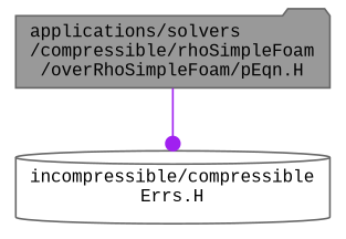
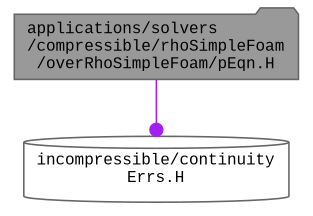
  digraph {
    fontname="Liberation Mono"
    node [fontname="Liberation Mono" fontsize=10 style=filled]
    n1 [color=gray40 fillcolor=grey60 fontcolor=black height=0.2 label="applications/solvers\l/compressible/rhoSimpleFoam\l/overRhoSimpleFoam/pEqn.H" shape=folder width=0.4]
-   n2 [color=grey40 fillcolor=white height=0.2 label="incompressible/compressible\lErrs.H" shape=cylinder width=0.4]
+   n2 [color=grey40 fillcolor=white height=0.2 label="incompressible/continuity\lErrs.H" shape=cylinder width=0.4]
    n1 -> n2 [color=purple fontname="Liberation Mono" fontsize=10 labelfontname=Helvetica labelfontsize=10 style=solid arrowhead=dot]
  }
